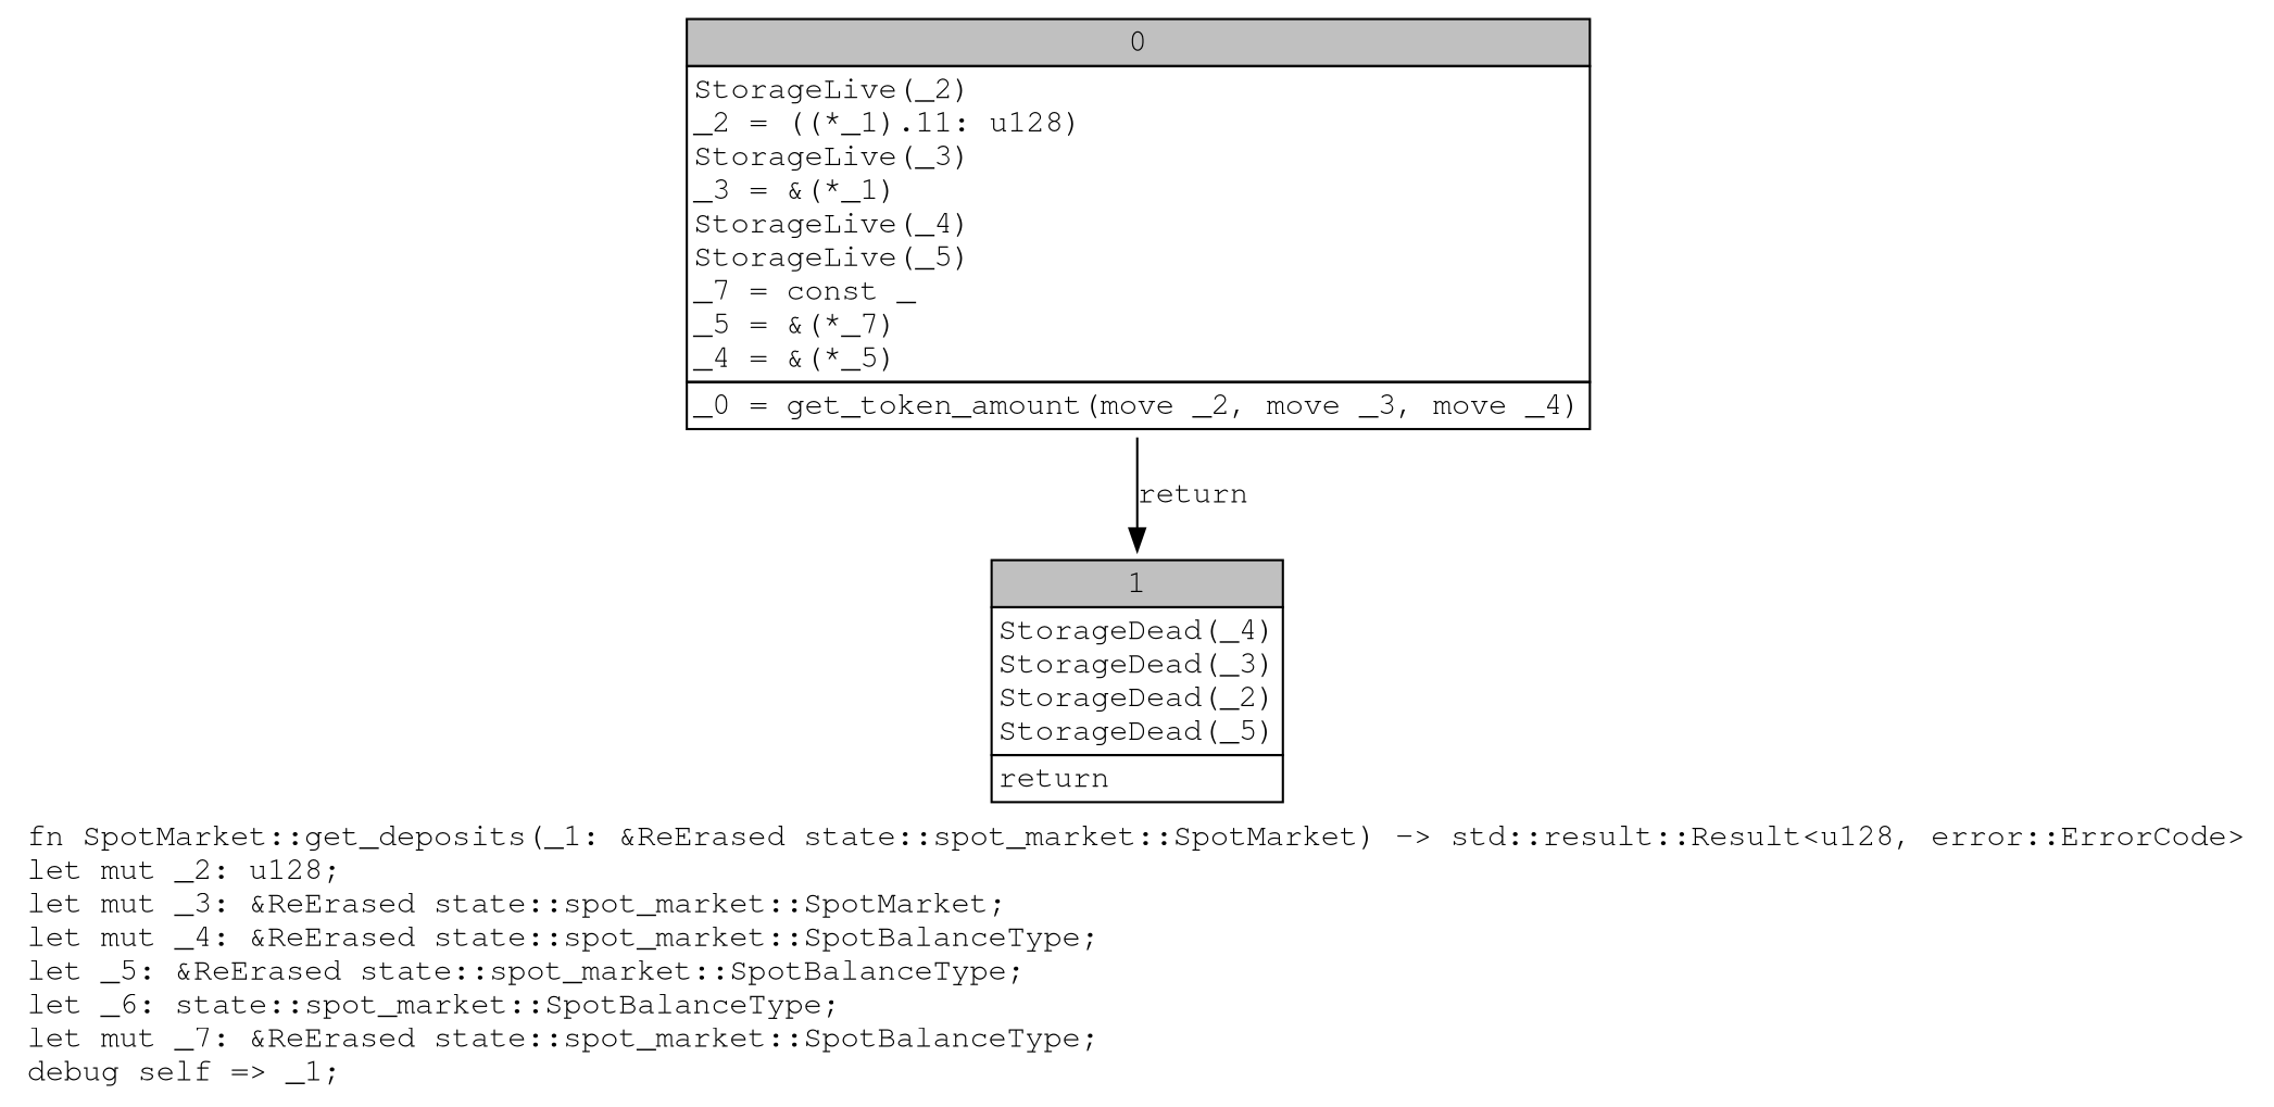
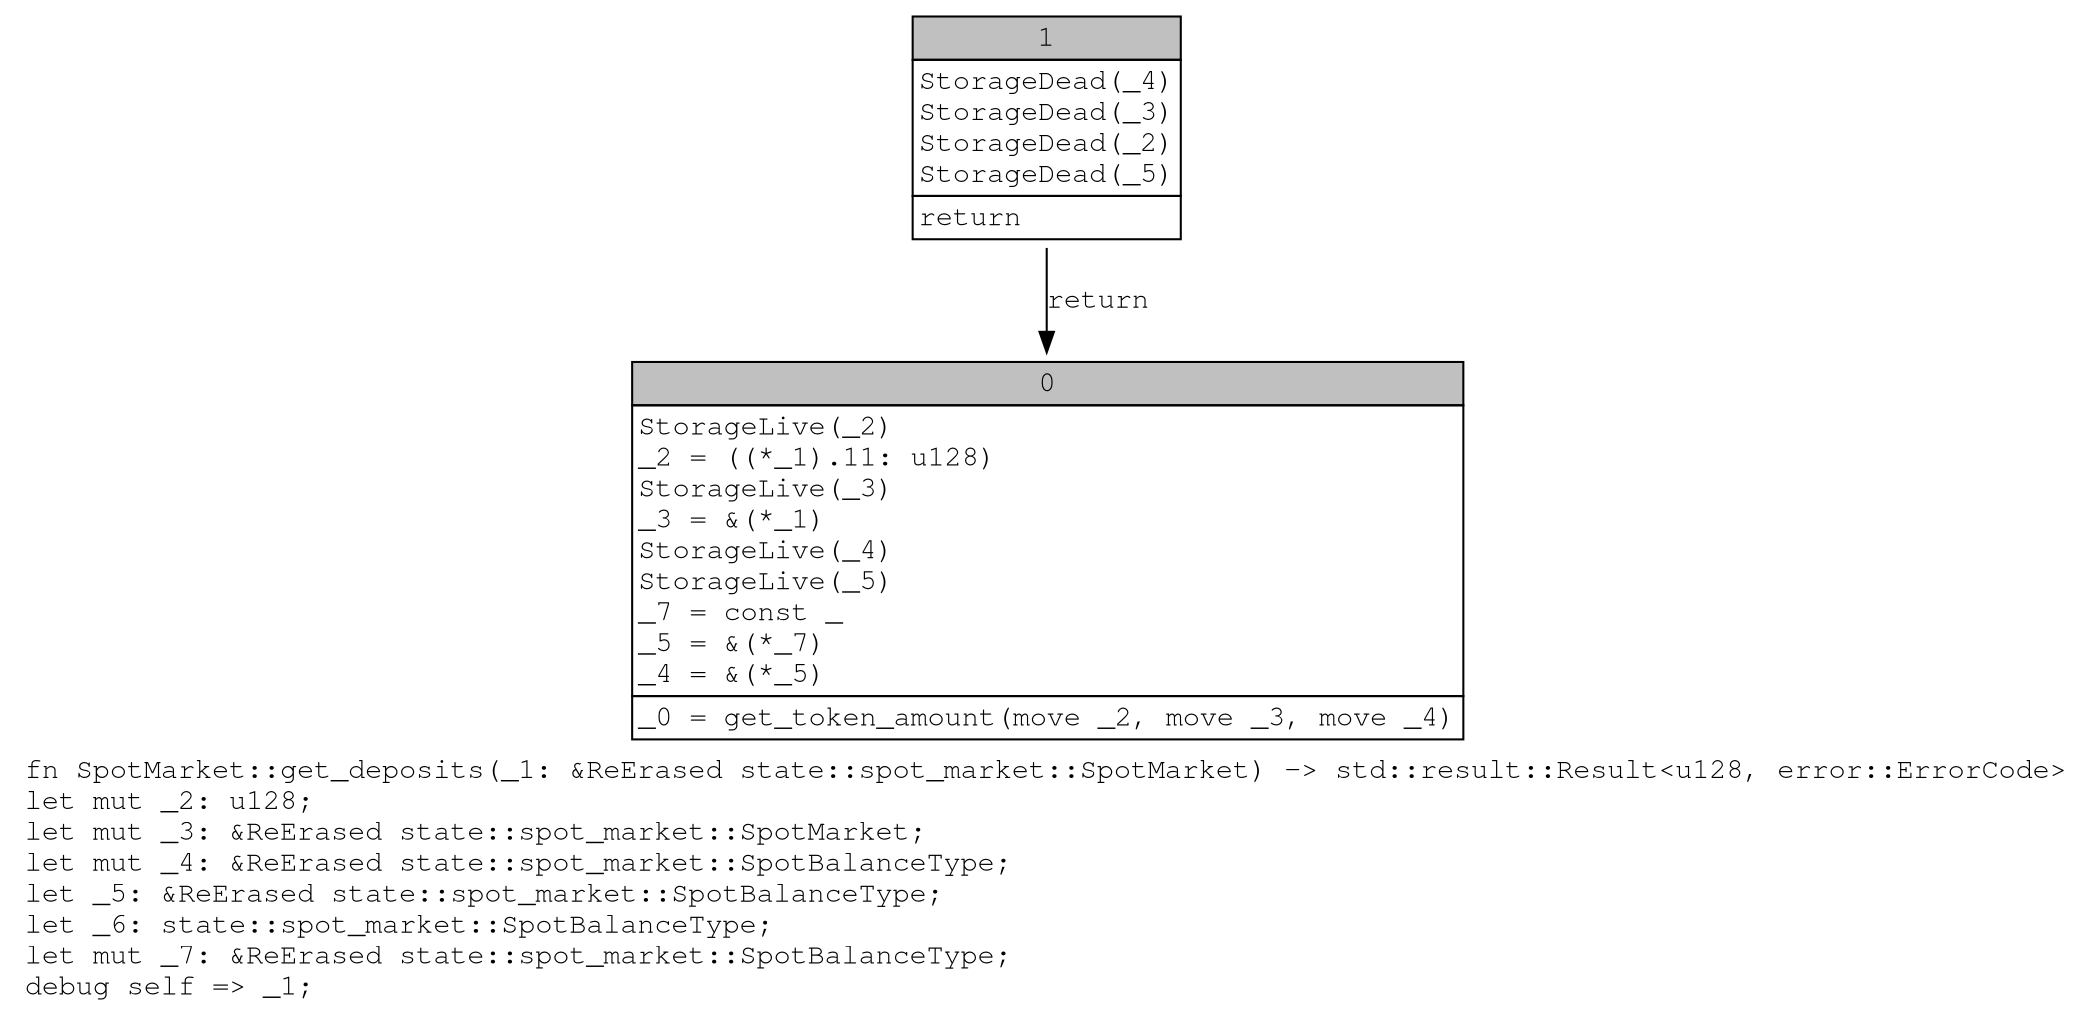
  digraph {
    fontname="Courier, monospace"
    label=<fn SpotMarket::get_deposits(_1: &amp;ReErased state::spot_market::SpotMarket) -&gt; std::result::Result&lt;u128, error::ErrorCode&gt;<br align="left"/>let mut _2: u128;<br align="left"/>let mut _3: &amp;ReErased state::spot_market::SpotMarket;<br align="left"/>let mut _4: &amp;ReErased state::spot_market::SpotBalanceType;<br align="left"/>let _5: &amp;ReErased state::spot_market::SpotBalanceType;<br align="left"/>let _6: state::spot_market::SpotBalanceType;<br align="left"/>let mut _7: &amp;ReErased state::spot_market::SpotBalanceType;<br align="left"/>debug self =&gt; _1;<br align="left"/>>
    node [fontname="Courier, monospace" shape=none]
    n1 [label=<<table border="0" cellborder="1" cellspacing="0"><tr><td bgcolor="gray" align="center" colspan="1">0</td></tr><tr><td align="left" balign="left">StorageLive(_2)<br/>_2 = ((*_1).11: u128)<br/>StorageLive(_3)<br/>_3 = &amp;(*_1)<br/>StorageLive(_4)<br/>StorageLive(_5)<br/>_7 = const _<br/>_5 = &amp;(*_7)<br/>_4 = &amp;(*_5)<br/></td></tr><tr><td align="left">_0 = get_token_amount(move _2, move _3, move _4)</td></tr></table>>]
    n2 [label=<<table border="0" cellborder="1" cellspacing="0"><tr><td bgcolor="gray" align="center" colspan="1">1</td></tr><tr><td align="left" balign="left">StorageDead(_4)<br/>StorageDead(_3)<br/>StorageDead(_2)<br/>StorageDead(_5)<br/></td></tr><tr><td align="left">return</td></tr></table>>]
-   n1 -> n2 [fontname="Courier, monospace" label=return]
+   n2 -> n1 [fontname="Courier, monospace" label=return]
  }
